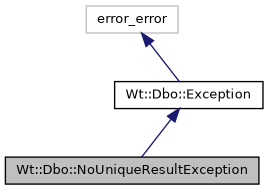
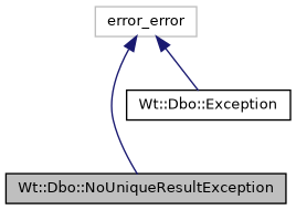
  digraph {
    node [color=black fillcolor=white fontname=Helvetica fontsize=10 shape=record style=filled]
    edge [color=midnightblue dir=back fontname=Helvetica fontsize=10 labelfontname=Helvetica labelfontsize=10 style=solid]
    n1 [fillcolor=grey75 fontcolor=black height=0.2 label="Wt::Dbo::NoUniqueResultException" width=0.4]
    n2 [height=0.2 label="Wt::Dbo::Exception" width=0.4]
    n3 [color=grey75 height=0.2 label=error_error width=0.4]
-   n2 -> n1
+   n3 -> n1
    n3 -> n2
  }
